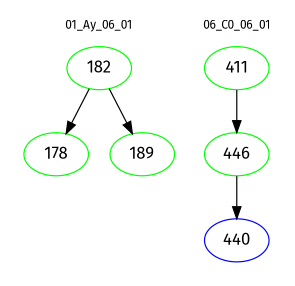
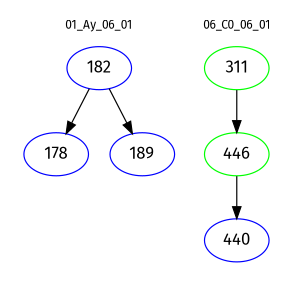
  digraph {
    fontname="Fira Sans"
    node [color=green fontname="Fira Sans"]
    edge [color=black fontname="Fira Sans"]
-   n1 [label=182]
-   n2 [label=178]
-   n3 [label=189]
-   n4 [label=411]
+   n1 [color=blue label=182]
+   n2 [color=blue label=178]
+   n3 [color=blue label=189]
+   n4 [label=311]
    n5 [label=446]
    n6 [color=blue label=440]
    subgraph cluster_1 {
      color=white
      fontsize=10
      label="01_Ay_06_01"
      n1
      n2
      n3
    }
    subgraph cluster_2 {
      color=white
      fontsize=10
      label="06_C0_06_01"
      n4
      n5
      n6
    }
    n1 -> n2
    n1 -> n3
    n4 -> n5
    n5 -> n6
  }
